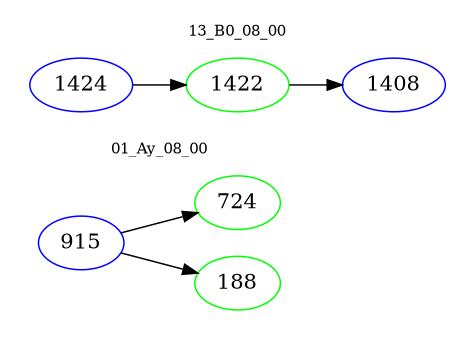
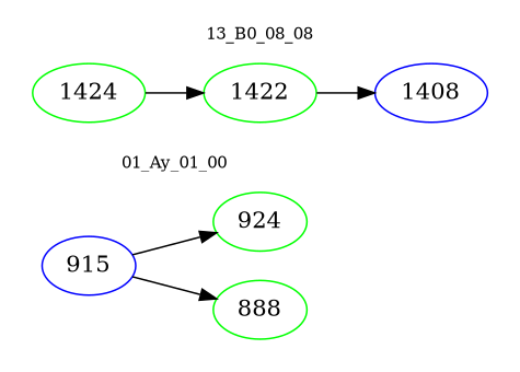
  digraph {
    rankdir=LR
    node [color=blue]
    edge [color=black]
    n1 [label=915]
-   n2 [color=green label=188]
-   n3 [color=green label=724]
-   n4 [label=1424]
+   n2 [color=green label=888]
+   n3 [color=green label=924]
+   n4 [color=green label=1424]
    n5 [label=1408]
    n6 [color=green label=1422]
    subgraph cluster_1 {
      color=white
      fontsize=10
-     label="01_Ay_08_00"
+     label="01_Ay_01_00"
      n1
      n2
      n3
    }
    subgraph cluster_2 {
      color=white
      fontsize=10
-     label="13_B0_08_00"
+     label="13_B0_08_08"
      n4
      n5
      n6
    }
    n1 -> n2
    n1 -> n3
    n4 -> n6
    n6 -> n5
  }
